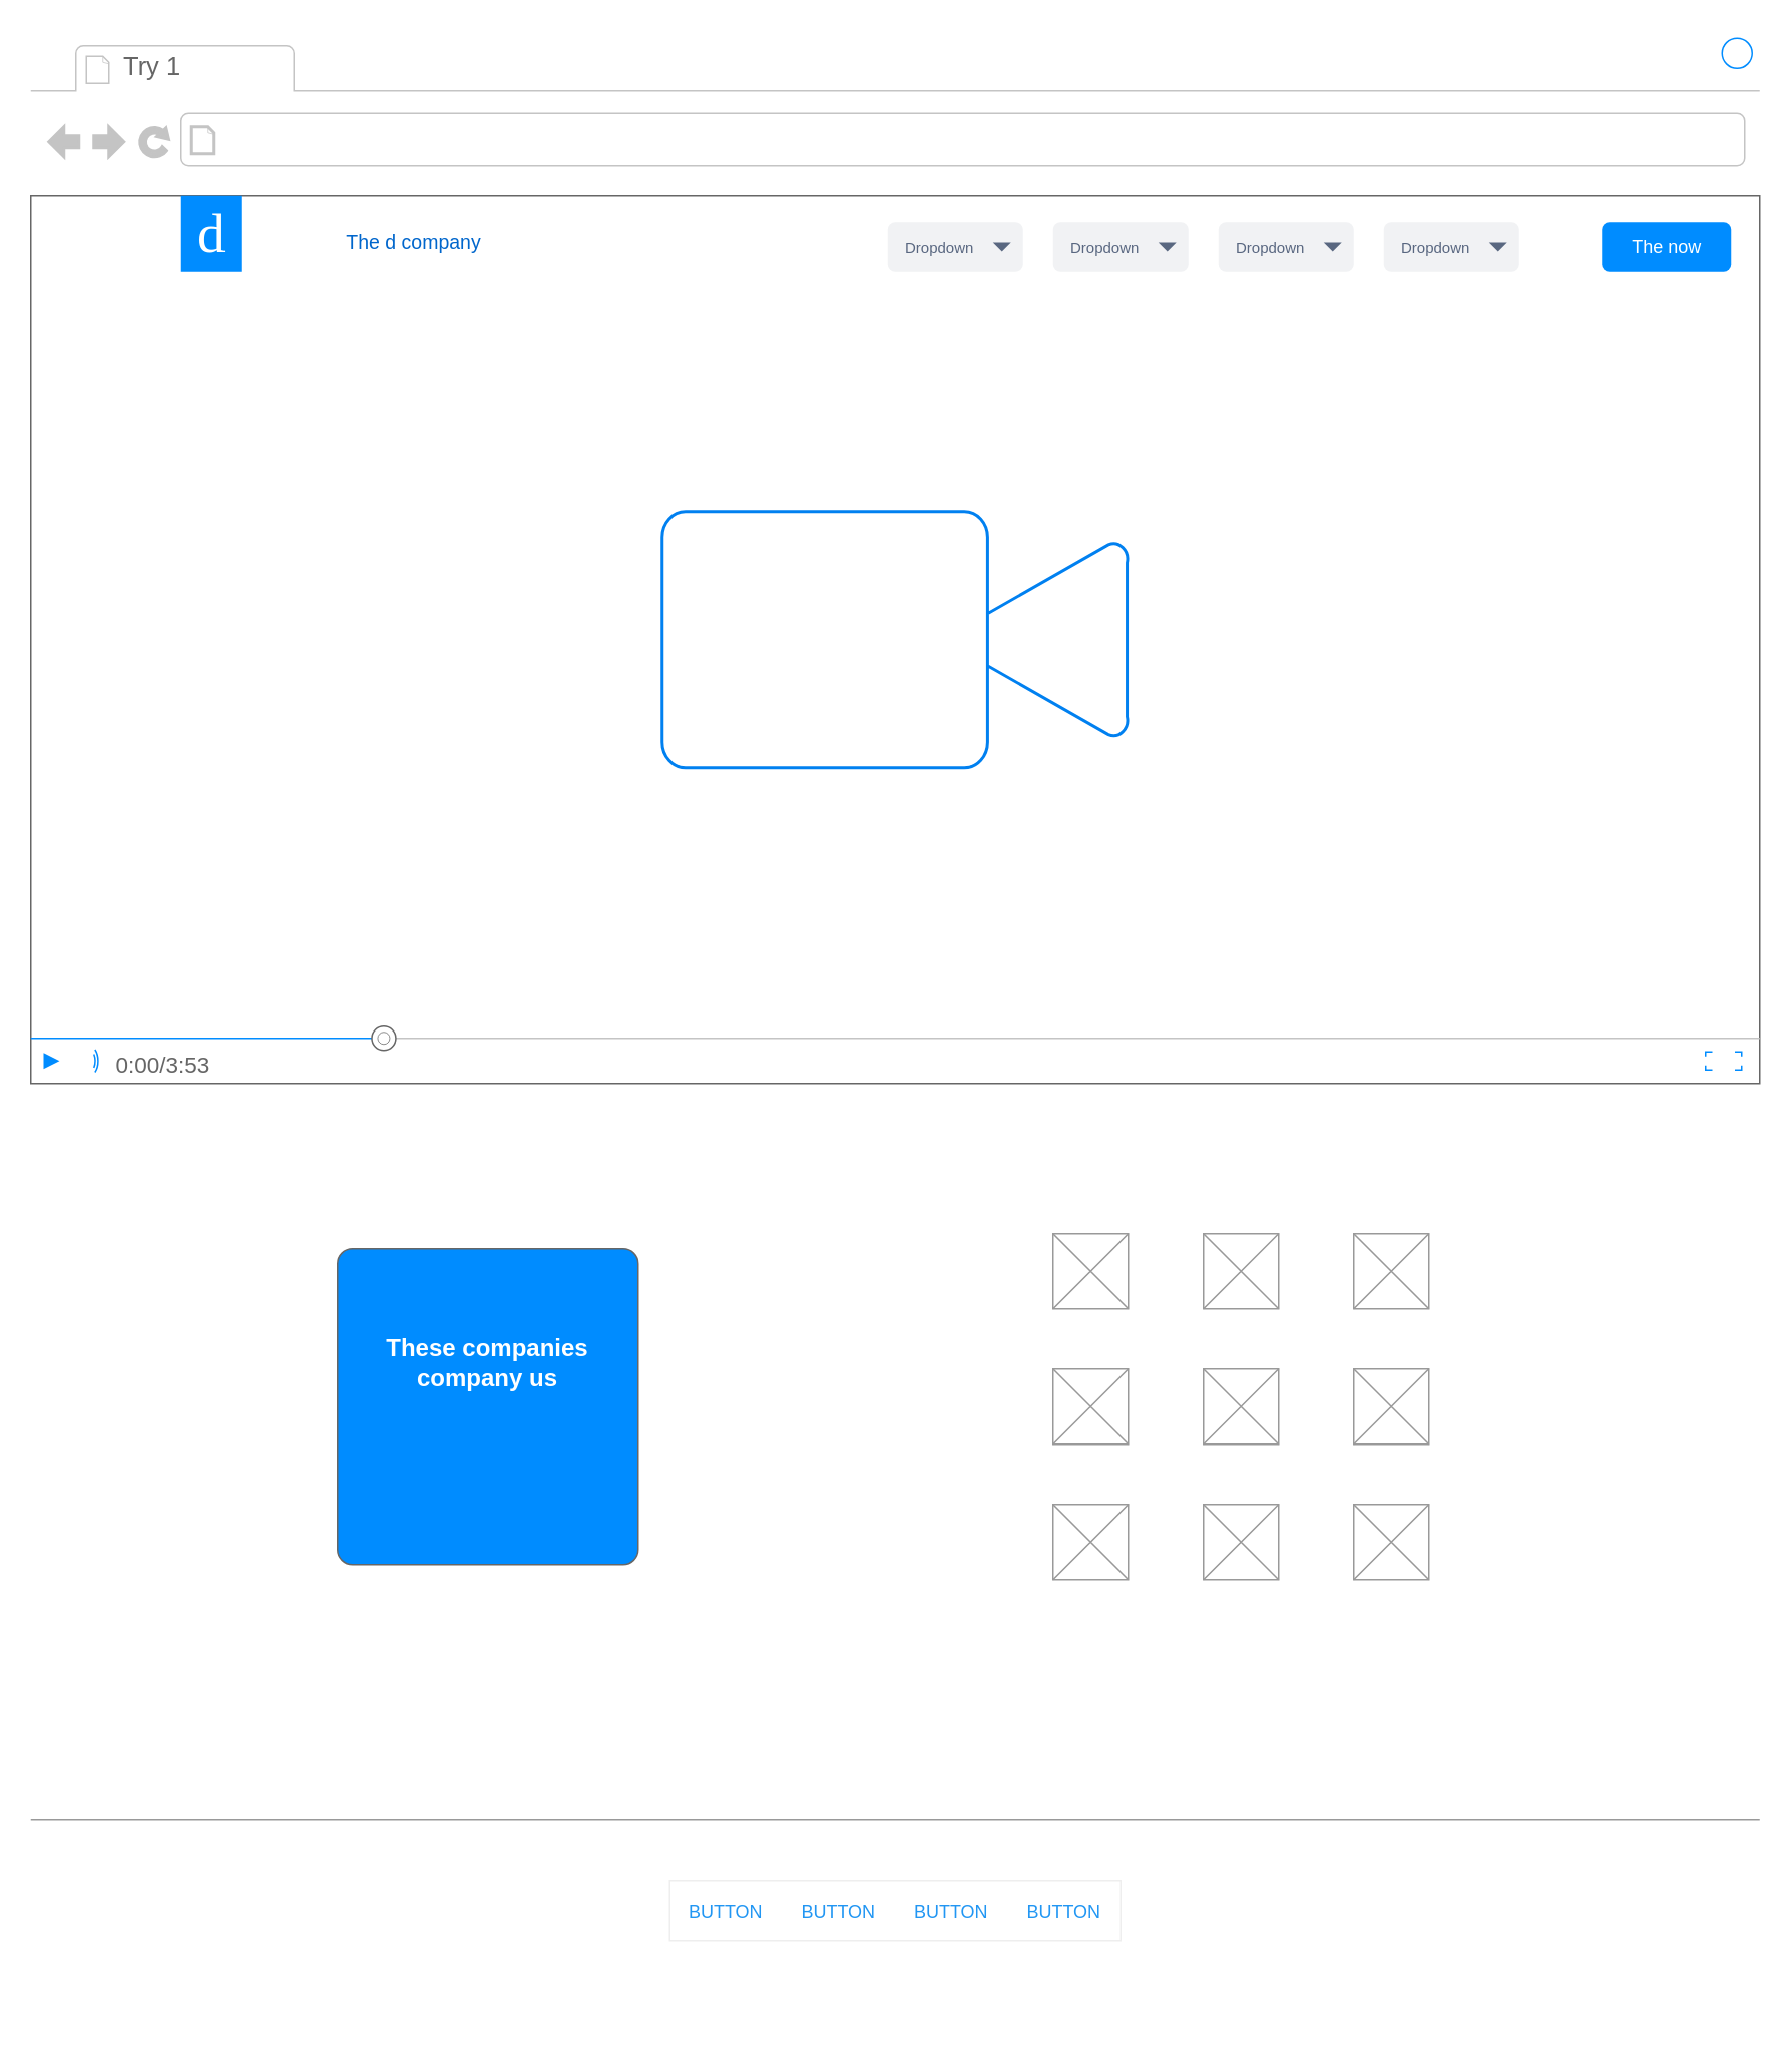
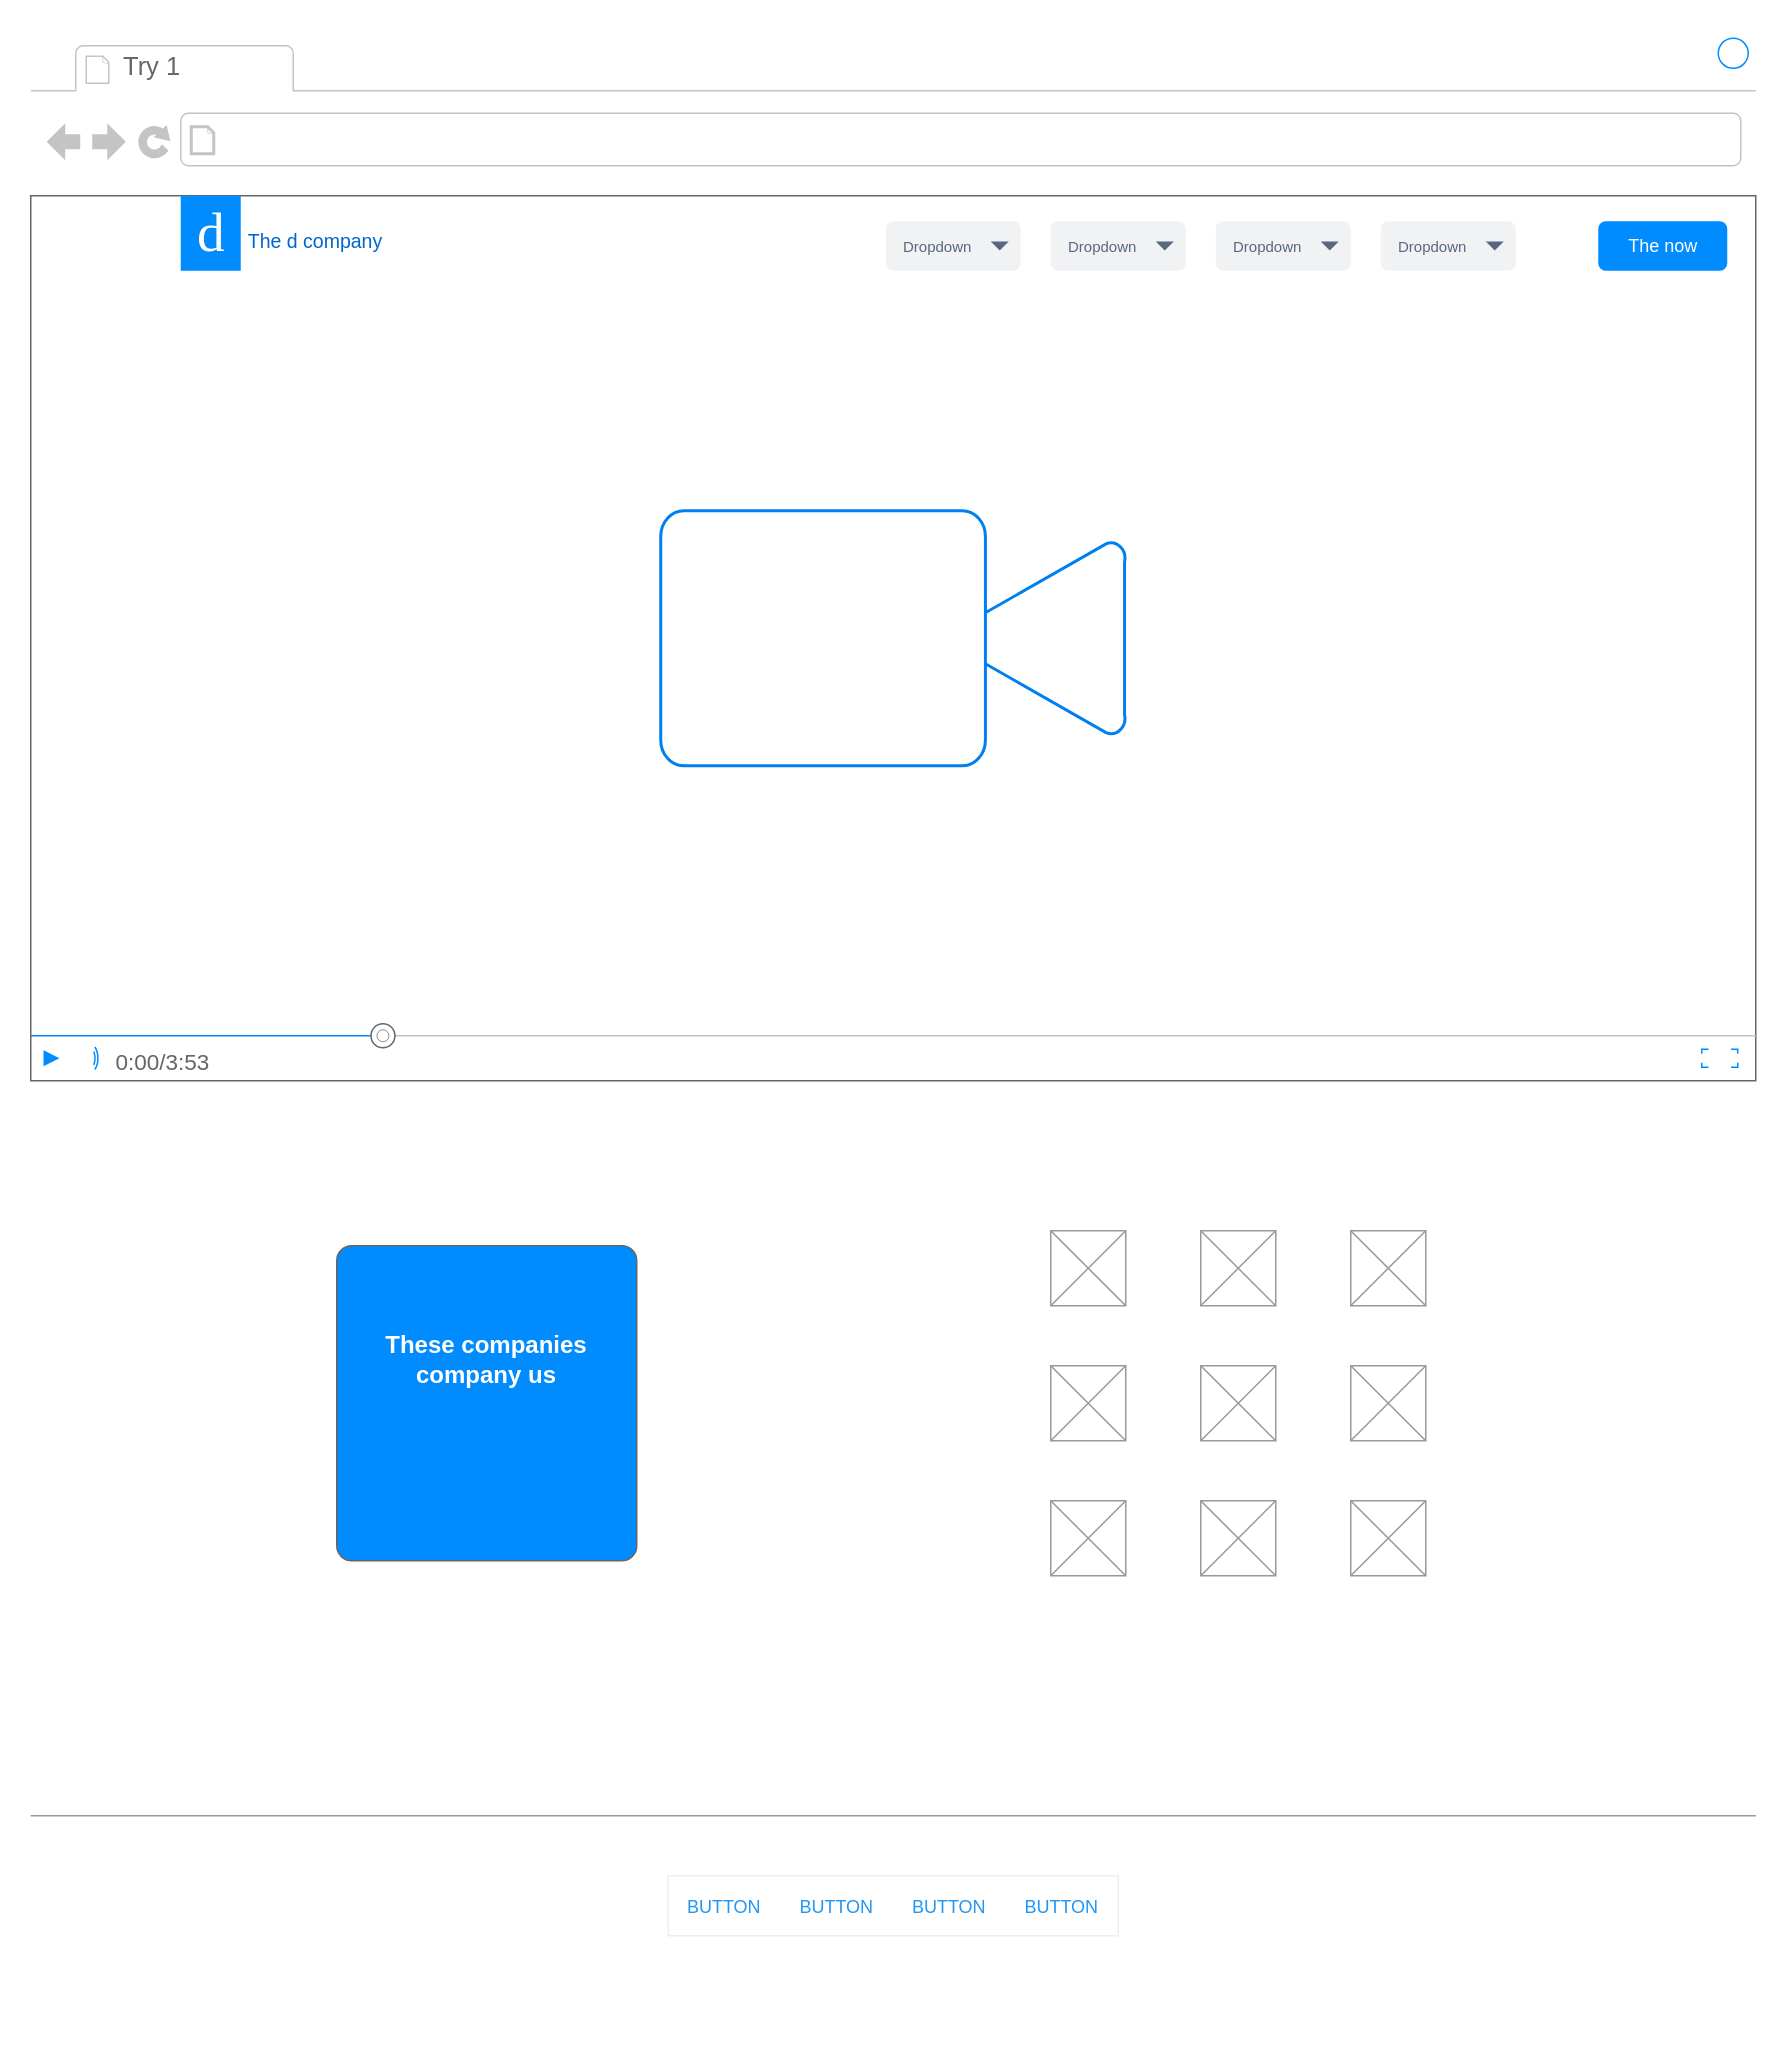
  <mxCell id="0" />
  <mxCell id="1" parent="0" />
  <mxCell id="2" value="" style="strokeWidth=1;shadow=0;dashed=0;align=center;html=1;shape=mxgraph.mockup.containers.browserWindow;rSize=0;strokeColor2=#008cff;strokeColor3=#c4c4c4;mainText=,;recursiveResize=0;strokeColor=#FFFFFF;fontColor=#FFFFFF;" parent="1" vertex="1"><mxGeometry x="20" y="20" width="1150" height="1330" as="geometry" /></mxCell>
  <mxCell id="3" value="Try 1" style="strokeWidth=1;shadow=0;dashed=0;align=center;html=1;shape=mxgraph.mockup.containers.anchor;fontSize=17;fontColor=#666666;align=left;" parent="2" vertex="1"><mxGeometry x="60" y="12" width="110" height="26" as="geometry" /></mxCell>
  <mxCell id="4" value="" style="verticalLabelPosition=bottom;shadow=0;dashed=0;align=center;html=1;verticalAlign=top;strokeWidth=1;shape=mxgraph.mockup.containers.videoPlayer;strokeColor=#666666;strokeColor2=#008cff;strokeColor3=#c4c4c4;textColor=#666666;fillColor2=#008cff;barHeight=30;barPos=20;" parent="2" vertex="1"><mxGeometry y="110" width="1150" height="590" as="geometry" /></mxCell>
  <mxCell id="5" value="Dropdown" style="rounded=1;fillColor=#F1F2F4;strokeColor=none;html=1;fontColor=#596780;align=left;fontSize=10;spacingLeft=10" parent="2" vertex="1"><mxGeometry x="900" y="127" width="90" height="33" as="geometry" /></mxCell>
  <mxCell id="6" value="" style="shape=triangle;direction=south;fillColor=#596780;strokeColor=none;html=1" parent="5" vertex="1"><mxGeometry x="1" y="0.5" width="12" height="6" relative="1" as="geometry"><mxPoint x="-20" y="-3" as="offset" /></mxGeometry></mxCell>
  <mxCell id="7" value="Dropdown" style="rounded=1;fillColor=#F1F2F4;strokeColor=none;html=1;fontColor=#596780;align=left;fontSize=10;spacingLeft=10" parent="2" vertex="1"><mxGeometry x="790" y="127" width="90" height="33" as="geometry" /></mxCell>
  <mxCell id="8" value="" style="shape=triangle;direction=south;fillColor=#596780;strokeColor=none;html=1" parent="7" vertex="1"><mxGeometry x="1" y="0.5" width="12" height="6" relative="1" as="geometry"><mxPoint x="-20" y="-3" as="offset" /></mxGeometry></mxCell>
  <mxCell id="9" value="Dropdown" style="rounded=1;fillColor=#F1F2F4;strokeColor=none;html=1;fontColor=#596780;align=left;fontSize=10;spacingLeft=10" parent="2" vertex="1"><mxGeometry x="680" y="127" width="90" height="33" as="geometry" /></mxCell>
  <mxCell id="10" value="" style="shape=triangle;direction=south;fillColor=#596780;strokeColor=none;html=1" parent="9" vertex="1"><mxGeometry x="1" y="0.5" width="12" height="6" relative="1" as="geometry"><mxPoint x="-20" y="-3" as="offset" /></mxGeometry></mxCell>
  <mxCell id="11" value="Dropdown" style="rounded=1;fillColor=#F1F2F4;strokeColor=none;html=1;fontColor=#596780;align=left;fontSize=10;spacingLeft=10" parent="2" vertex="1"><mxGeometry x="570" y="127" width="90" height="33" as="geometry" /></mxCell>
  <mxCell id="12" value="" style="shape=triangle;direction=south;fillColor=#596780;strokeColor=none;html=1" parent="11" vertex="1"><mxGeometry x="1" y="0.5" width="12" height="6" relative="1" as="geometry"><mxPoint x="-20" y="-3" as="offset" /></mxGeometry></mxCell>
  <mxCell id="13" value="The now" style="rounded=1;align=center;strokeColor=none;html=1;fontColor=#ffffff;fontSize=12;fillColor=#008CFF;" parent="2" vertex="1"><mxGeometry x="1045" y="127" width="86" height="33" as="geometry" /></mxCell>
- <mxCell id="14" value="The d company" style="text;html=1;strokeColor=none;fillColor=none;align=center;verticalAlign=middle;whiteSpace=wrap;rounded=0;fontSize=13;fontColor=#0066CC;" parent="2" vertex="1"><mxGeometry x="205" y="130" width="100" height="20" as="geometry" /></mxCell>
+ <mxCell id="14" value="The d company" style="text;html=1;strokeColor=none;fillColor=none;align=center;verticalAlign=middle;whiteSpace=wrap;rounded=0;fontSize=13;fontColor=#0066CC;" parent="2" vertex="1"><mxGeometry x="140" y="130" width="100" height="20" as="geometry" /></mxCell>
  <mxCell id="15" value="" style="html=1;verticalLabelPosition=bottom;align=center;labelBackgroundColor=#ffffff;verticalAlign=top;strokeWidth=2;strokeColor=#0080F0;shadow=0;dashed=0;shape=mxgraph.ios7.icons.video_conversation;fontSize=13;fontColor=#0066CC;" parent="2" vertex="1"><mxGeometry x="420" y="320" width="310" height="170" as="geometry" /></mxCell>
  <mxCell id="16" value="" style="verticalLabelPosition=bottom;shadow=0;dashed=0;align=center;html=1;verticalAlign=top;strokeWidth=1;shape=mxgraph.mockup.graphics.simpleIcon;strokeColor=#999999;fontSize=13;fontColor=#0066CC;" parent="2" vertex="1"><mxGeometry x="680" y="800" width="50" height="50" as="geometry" /></mxCell>
  <mxCell id="17" value="" style="verticalLabelPosition=bottom;shadow=0;dashed=0;align=center;html=1;verticalAlign=top;strokeWidth=1;shape=mxgraph.mockup.graphics.simpleIcon;strokeColor=#999999;fontSize=13;fontColor=#0066CC;" parent="2" vertex="1"><mxGeometry x="780" y="800" width="50" height="50" as="geometry" /></mxCell>
  <mxCell id="18" value="" style="verticalLabelPosition=bottom;shadow=0;dashed=0;align=center;html=1;verticalAlign=top;strokeWidth=1;shape=mxgraph.mockup.graphics.simpleIcon;strokeColor=#999999;fontSize=13;fontColor=#0066CC;" parent="2" vertex="1"><mxGeometry x="880" y="800" width="50" height="50" as="geometry" /></mxCell>
  <mxCell id="19" value="" style="verticalLabelPosition=bottom;shadow=0;dashed=0;align=center;html=1;verticalAlign=top;strokeWidth=1;shape=mxgraph.mockup.graphics.simpleIcon;strokeColor=#999999;fontSize=13;fontColor=#0066CC;" parent="2" vertex="1"><mxGeometry x="680" y="890" width="50" height="50" as="geometry" /></mxCell>
  <mxCell id="20" value="" style="verticalLabelPosition=bottom;shadow=0;dashed=0;align=center;html=1;verticalAlign=top;strokeWidth=1;shape=mxgraph.mockup.graphics.simpleIcon;strokeColor=#999999;fontSize=13;fontColor=#0066CC;" parent="2" vertex="1"><mxGeometry x="780" y="890" width="50" height="50" as="geometry" /></mxCell>
  <mxCell id="21" value="" style="verticalLabelPosition=bottom;shadow=0;dashed=0;align=center;html=1;verticalAlign=top;strokeWidth=1;shape=mxgraph.mockup.graphics.simpleIcon;strokeColor=#999999;fontSize=13;fontColor=#0066CC;" parent="2" vertex="1"><mxGeometry x="880" y="890" width="50" height="50" as="geometry" /></mxCell>
  <mxCell id="22" value="" style="verticalLabelPosition=bottom;shadow=0;dashed=0;align=center;html=1;verticalAlign=top;strokeWidth=1;shape=mxgraph.mockup.graphics.simpleIcon;strokeColor=#999999;fontSize=13;fontColor=#0066CC;" parent="2" vertex="1"><mxGeometry x="680" y="980" width="50" height="50" as="geometry" /></mxCell>
  <mxCell id="23" value="" style="verticalLabelPosition=bottom;shadow=0;dashed=0;align=center;html=1;verticalAlign=top;strokeWidth=1;shape=mxgraph.mockup.graphics.simpleIcon;strokeColor=#999999;fontSize=13;fontColor=#0066CC;" parent="2" vertex="1"><mxGeometry x="780" y="980" width="50" height="50" as="geometry" /></mxCell>
  <mxCell id="24" value="" style="verticalLabelPosition=bottom;shadow=0;dashed=0;align=center;html=1;verticalAlign=top;strokeWidth=1;shape=mxgraph.mockup.graphics.simpleIcon;strokeColor=#999999;fontSize=13;fontColor=#0066CC;" parent="2" vertex="1"><mxGeometry x="880" y="980" width="50" height="50" as="geometry" /></mxCell>
  <mxCell id="25" value="" style="strokeWidth=1;shadow=0;dashed=0;align=center;html=1;shape=mxgraph.mockup.buttons.multiButton;fillColor=#008cff;strokeColor=#666666;mainText=;subText=;fontSize=13;fontColor=#0066CC;" parent="2" vertex="1"><mxGeometry x="204" y="810" width="200" height="210" as="geometry" /></mxCell>
  <mxCell id="26" value="These companies&lt;br&gt;company us" style="strokeWidth=1;shadow=0;dashed=0;align=center;html=1;shape=mxgraph.mockup.anchor;fontSize=16;fontColor=#ffffff;fontStyle=1;whiteSpace=wrap;" parent="25" vertex="1"><mxGeometry y="33.6" width="200" height="84" as="geometry" /></mxCell>
  <mxCell id="27" value="" style="strokeWidth=1;shadow=0;dashed=0;align=center;html=1;shape=mxgraph.mockup.anchor;fontSize=12;fontColor=#ffffff;fontStyle=1;whiteSpace=wrap;" parent="25" vertex="1"><mxGeometry y="126" width="200" height="42" as="geometry" /></mxCell>
  <mxCell id="28" value="" style="verticalLabelPosition=bottom;shadow=0;dashed=0;align=center;html=1;verticalAlign=top;strokeWidth=1;shape=mxgraph.mockup.markup.line;strokeColor=#999999;fillColor=#008CFF;fontSize=13;fontColor=#0066CC;" parent="2" vertex="1"><mxGeometry y="1180" width="1150" height="20" as="geometry" /></mxCell>
  <mxCell id="29" value="" style="shape=rect;fillColor=#ffffff;strokeColor=#eeeeee;shadow=0;fontSize=13;fontColor=#0066CC;" parent="2" vertex="1"><mxGeometry x="425" y="1230" width="300" height="40" as="geometry" /></mxCell>
  <mxCell id="30" value="BUTTON" style="shape=rect;strokeColor=none;fillColor=none;fontSize=12;fontColor=#2196F3;dashed=0;" parent="29" vertex="1"><mxGeometry width="75" height="40" as="geometry" /></mxCell>
  <mxCell id="31" value="BUTTON" style="shape=rect;strokeColor=none;fillColor=none;fontSize=12;fontColor=#2196F3;dashed=0;" parent="29" vertex="1"><mxGeometry x="75" width="75" height="40" as="geometry" /></mxCell>
  <mxCell id="32" value="BUTTON" style="shape=rect;strokeColor=none;fillColor=none;fontSize=12;fontColor=#2196F3;dashed=0;" parent="29" vertex="1"><mxGeometry x="150" width="75" height="40" as="geometry" /></mxCell>
  <mxCell id="33" value="BUTTON" style="shape=rect;strokeColor=none;fillColor=none;fontSize=12;fontColor=#2196F3;dashed=0;" parent="29" vertex="1"><mxGeometry x="225" width="75" height="40" as="geometry" /></mxCell>
  <mxCell id="34" value="" style="shape=image;html=1;verticalAlign=top;verticalLabelPosition=bottom;labelBackgroundColor=#ffffff;imageAspect=0;aspect=fixed;image=https://cdn3.iconfinder.com/data/icons/peelicons-vol-1/50/LinkedIn-128.png;fillColor=#008CFF;fontSize=13;fontColor=#0066CC;" parent="2" vertex="1"><mxGeometry x="870" y="1235" width="30" height="30" as="geometry" /></mxCell>
  <mxCell id="35" value="" style="shape=image;html=1;verticalAlign=top;verticalLabelPosition=bottom;labelBackgroundColor=#ffffff;imageAspect=0;aspect=fixed;image=https://cdn3.iconfinder.com/data/icons/peelicons-vol-1/50/Facebook-128.png;fillColor=#008CFF;fontSize=13;fontColor=#0066CC;" parent="2" vertex="1"><mxGeometry x="920" y="1235" width="30" height="30" as="geometry" /></mxCell>
  <mxCell id="36" value="" style="shape=image;html=1;verticalAlign=top;verticalLabelPosition=bottom;labelBackgroundColor=#ffffff;imageAspect=0;aspect=fixed;image=https://cdn3.iconfinder.com/data/icons/peelicons-vol-1/50/Twitter-128.png;fillColor=#008CFF;fontSize=13;fontColor=#0066CC;" parent="2" vertex="1"><mxGeometry x="970" y="1235" width="30" height="30" as="geometry" /></mxCell>
  <mxCell id="37" value="d" style="text;html=1;align=center;verticalAlign=middle;resizable=0;points=[];autosize=1;fontSize=37;fontFamily=Tahoma;fillColor=#008CFF;fontColor=#FFFFFF;" parent="2" vertex="1"><mxGeometry x="100" y="110" width="40" height="50" as="geometry" /></mxCell>
